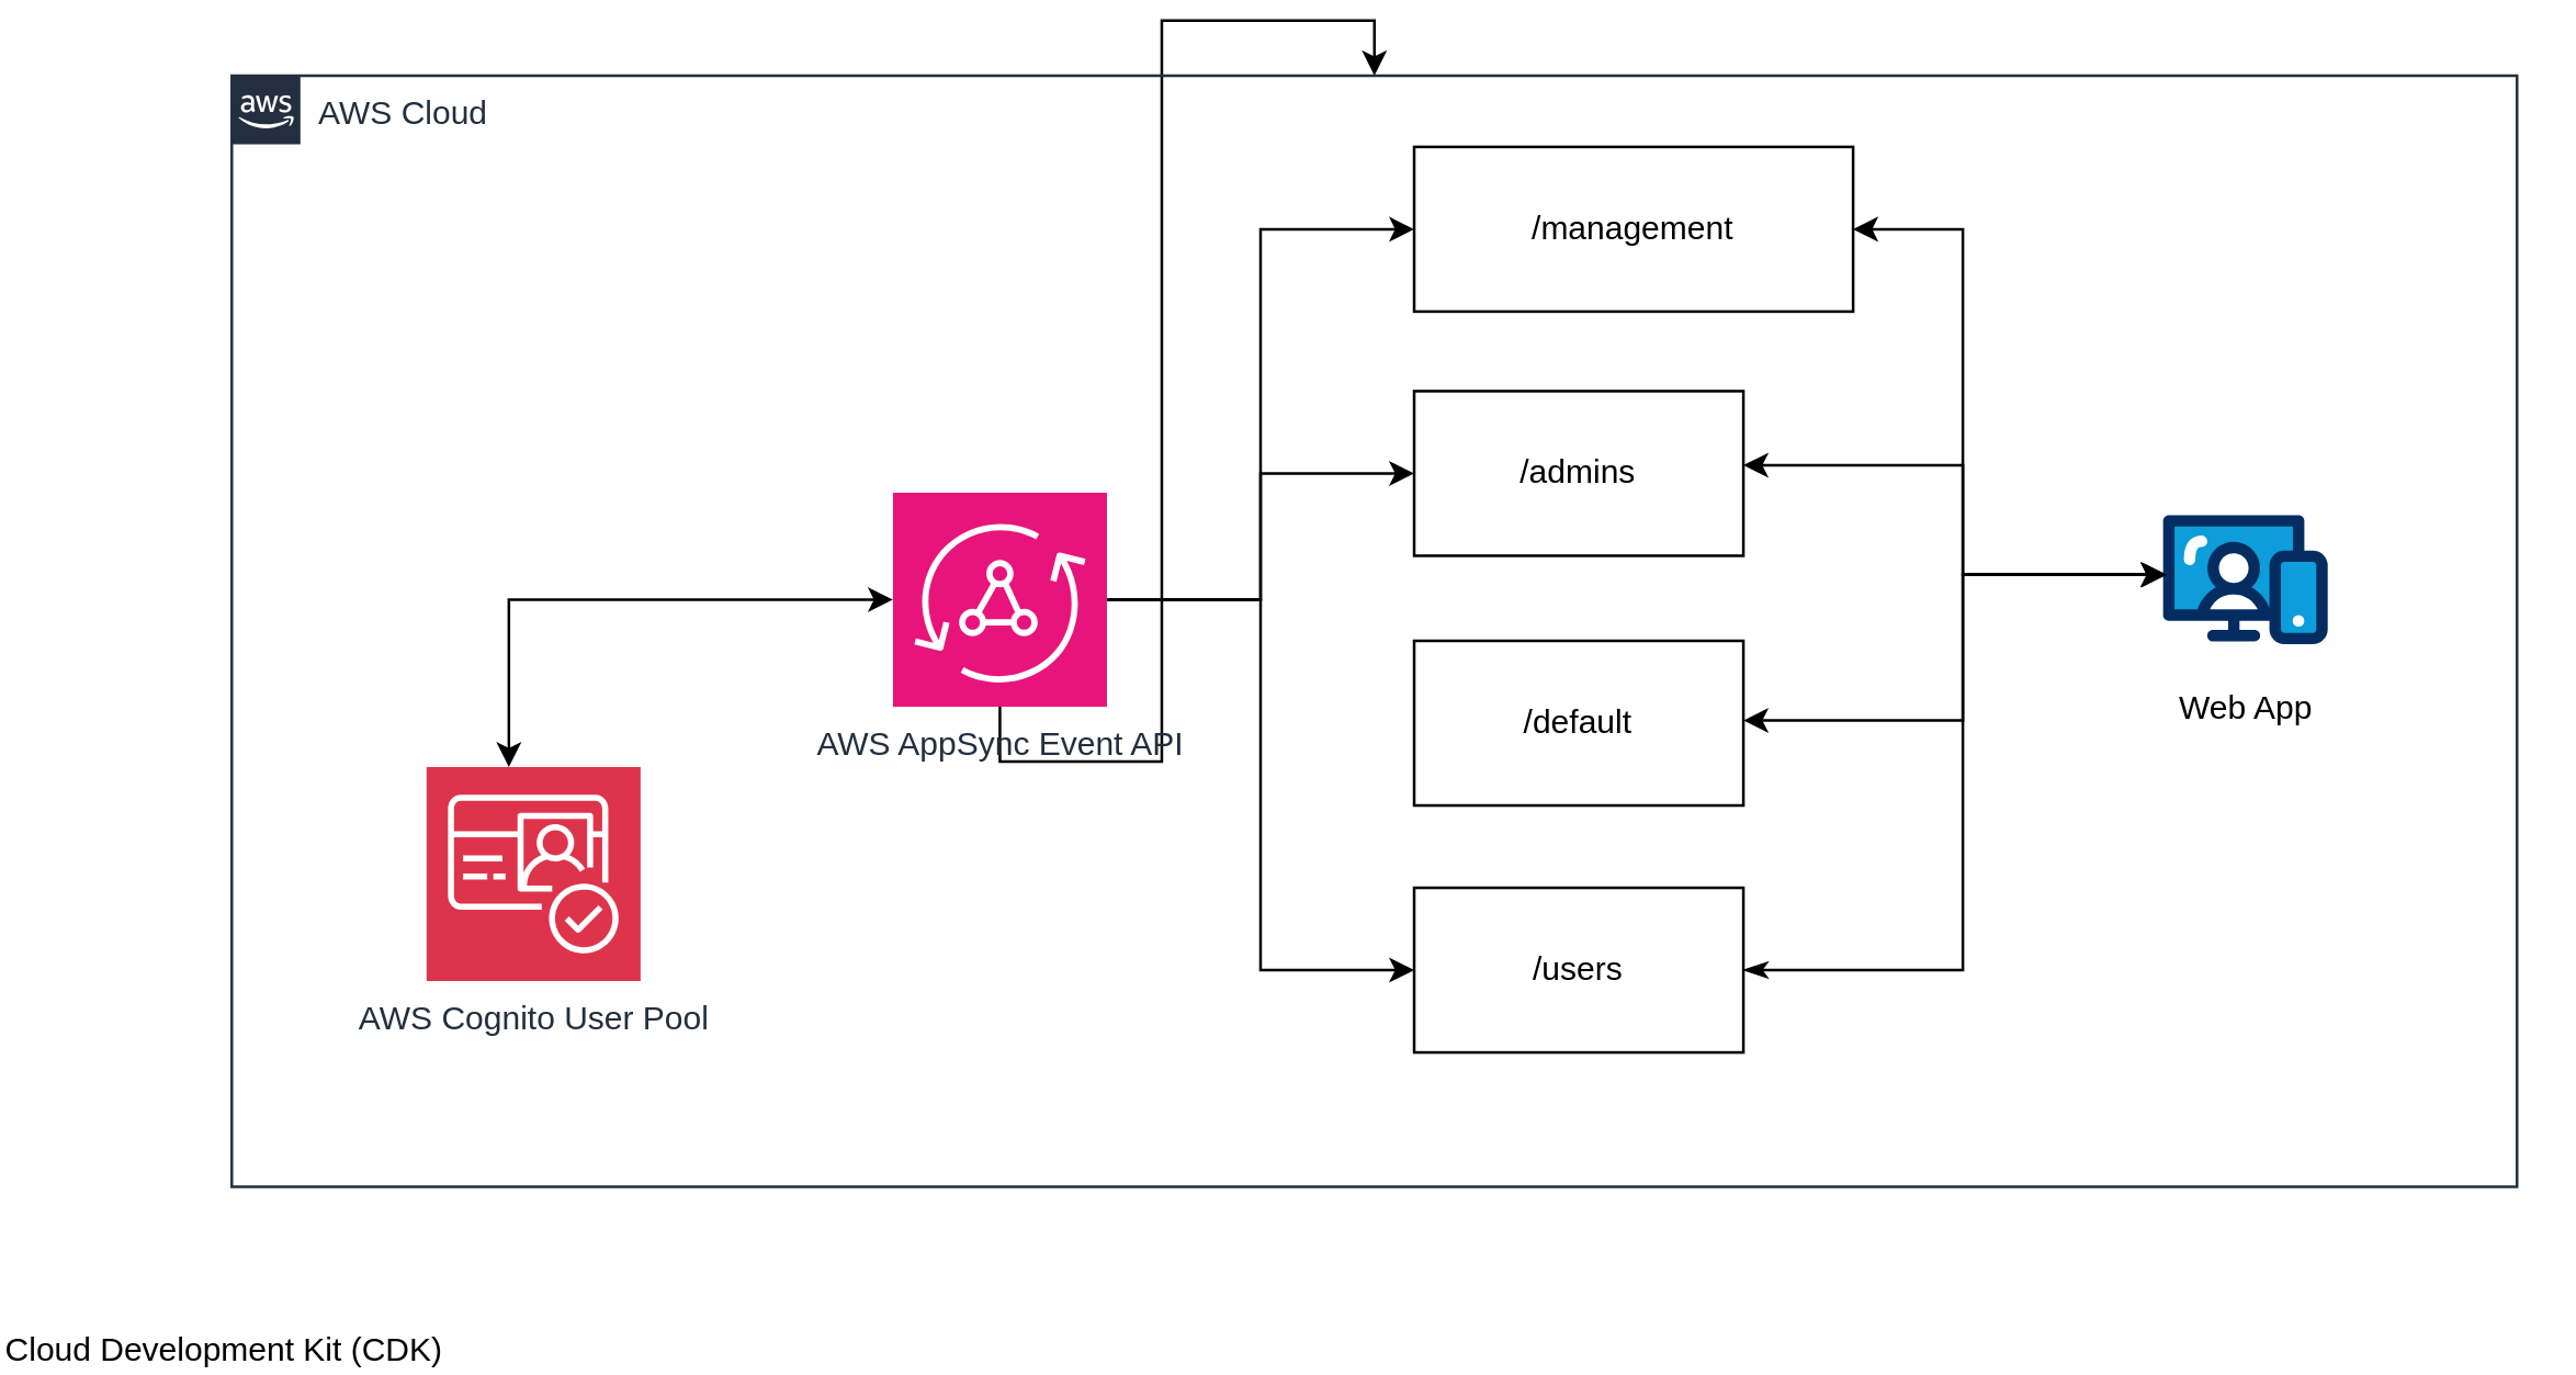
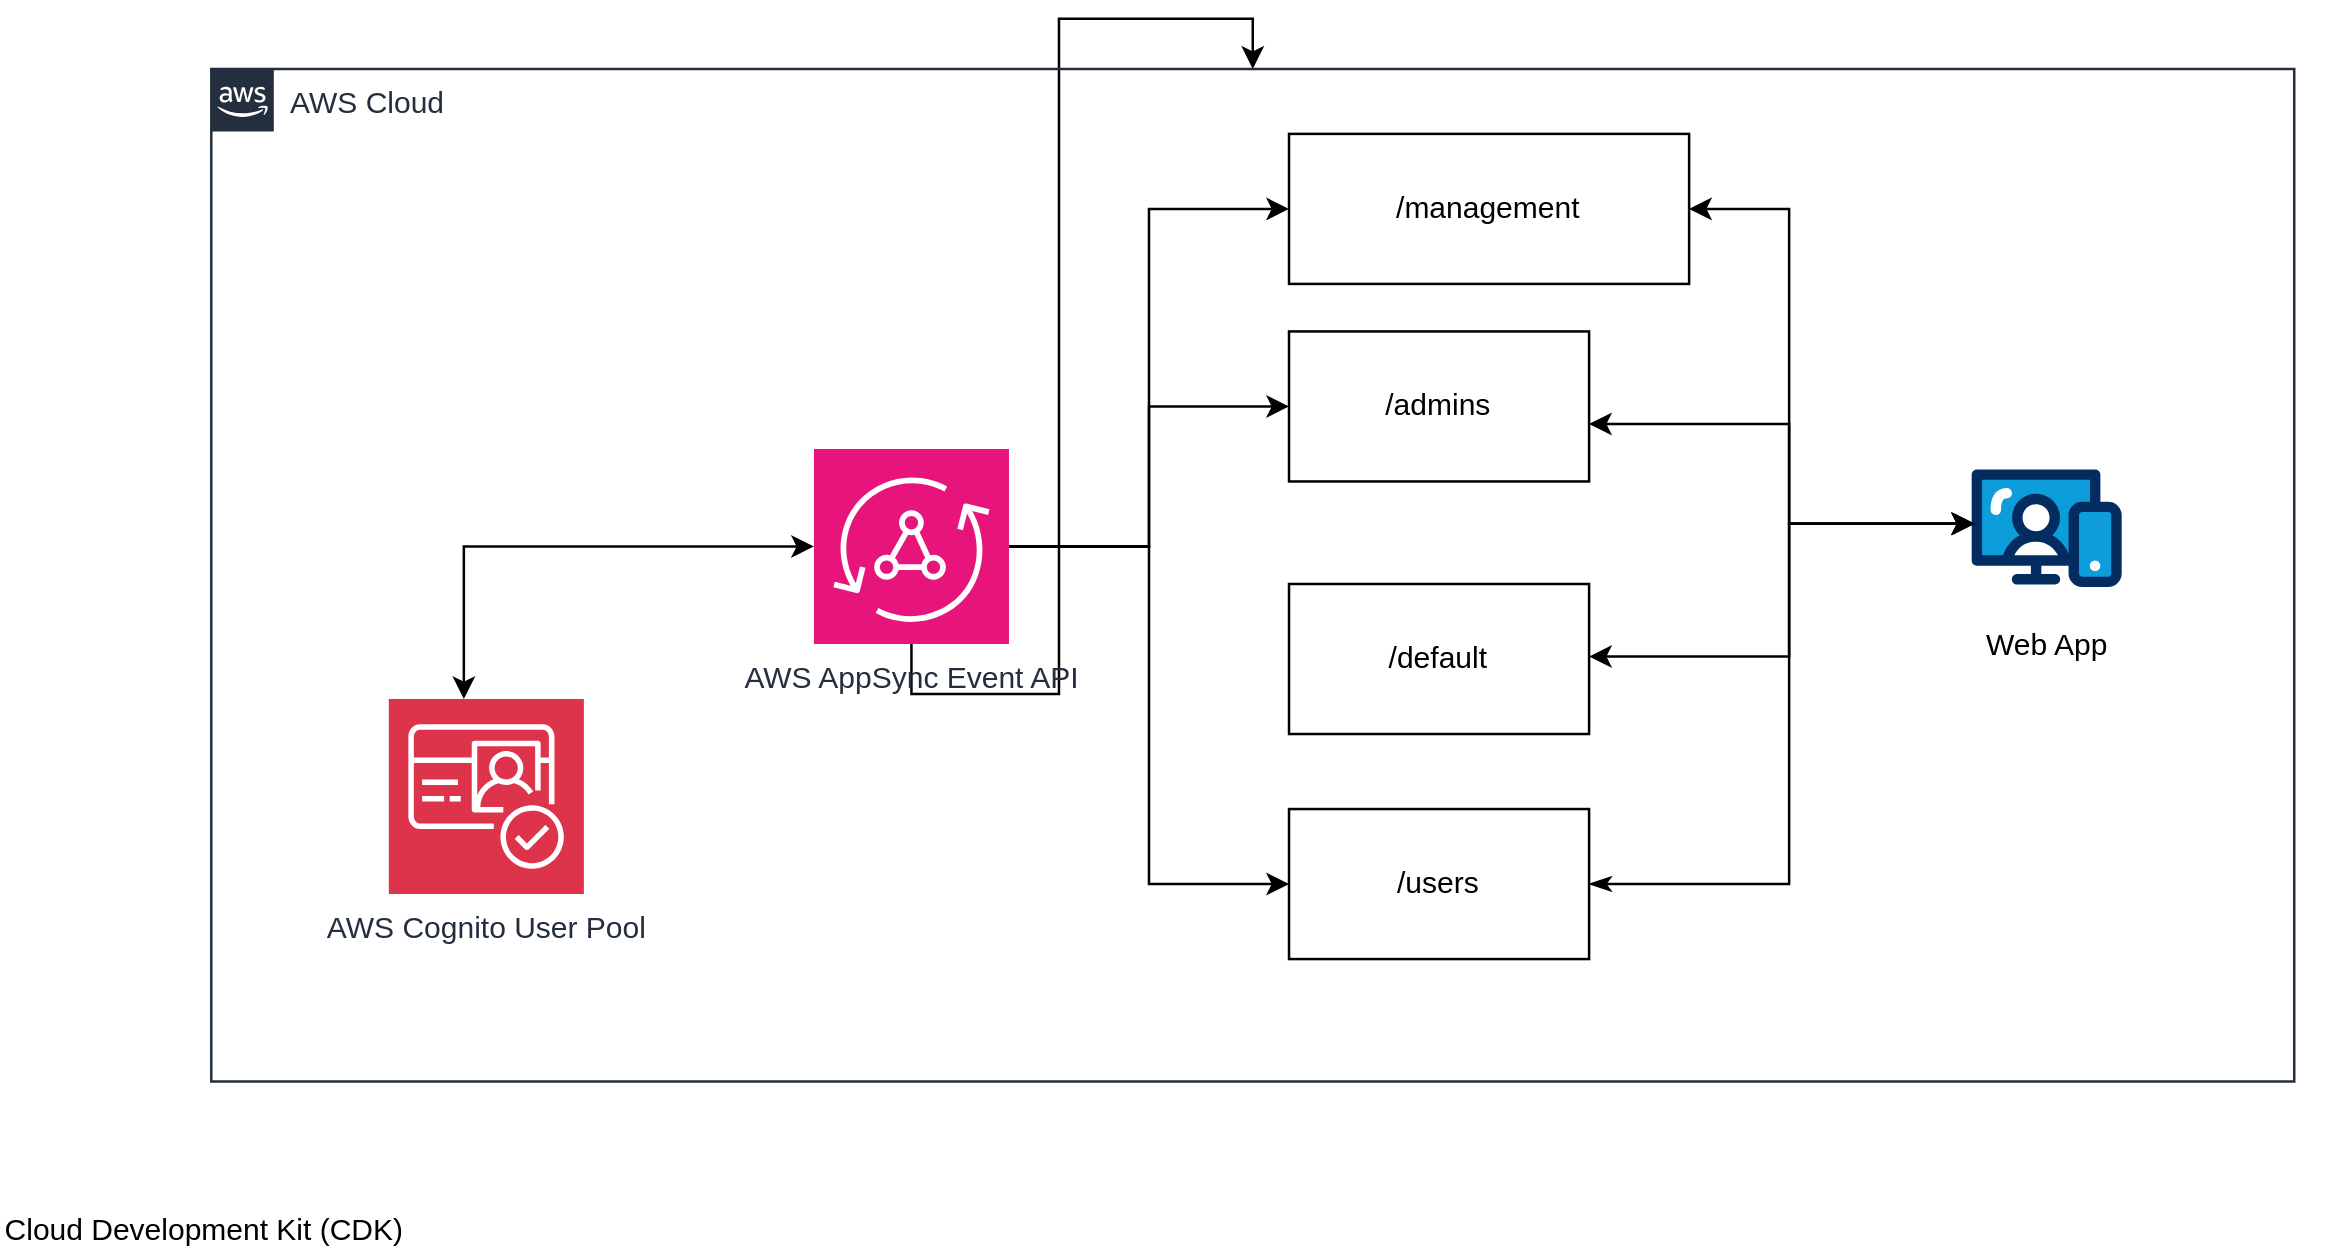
  <mxCell id="0" />
  <mxCell id="1" parent="0" />
  <mxCell id="2" style="edgeStyle=orthogonalEdgeStyle;rounded=0;orthogonalLoop=1;jettySize=auto;html=1;entryX=0;entryY=0.5;entryDx=0;entryDy=0;" edge="1" parent="1" source="6" target="8"><mxGeometry relative="1" as="geometry" /></mxCell>
  <mxCell id="3" style="edgeStyle=orthogonalEdgeStyle;rounded=0;orthogonalLoop=1;jettySize=auto;html=1;entryX=0;entryY=0.5;entryDx=0;entryDy=0;" edge="1" parent="1" source="6" target="9"><mxGeometry relative="1" as="geometry" /></mxCell>
  <mxCell id="4" style="edgeStyle=orthogonalEdgeStyle;rounded=0;orthogonalLoop=1;jettySize=auto;html=1;" edge="1" parent="1" source="6" target="18"><mxGeometry relative="1" as="geometry" /></mxCell>
  <mxCell id="5" style="edgeStyle=orthogonalEdgeStyle;rounded=0;orthogonalLoop=1;jettySize=auto;html=1;entryX=0;entryY=0.5;entryDx=0;entryDy=0;" edge="1" parent="1" source="6" target="13"><mxGeometry relative="1" as="geometry" /></mxCell>
  <mxCell id="6" value="AWS AppSync Event API" style="sketch=0;points=[[0,0,0],[0.25,0,0],[0.5,0,0],[0.75,0,0],[1,0,0],[0,1,0],[0.25,1,0],[0.5,1,0],[0.75,1,0],[1,1,0],[0,0.25,0],[0,0.5,0],[0,0.75,0],[1,0.25,0],[1,0.5,0],[1,0.75,0]];outlineConnect=0;fontColor=#232F3E;fillColor=#E7157B;strokeColor=#ffffff;dashed=0;verticalLabelPosition=bottom;verticalAlign=top;align=center;html=1;fontSize=12;fontStyle=0;aspect=fixed;shape=mxgraph.aws4.resourceIcon;resIcon=mxgraph.aws4.appsync;" vertex="1" parent="1"><mxGeometry x="303" y="172" width="78" height="78" as="geometry" /></mxCell>
  <mxCell id="7" value="Web App" style="verticalLabelPosition=bottom;aspect=fixed;html=1;shape=mxgraph.salesforce.web;" vertex="1" parent="1"><mxGeometry x="766" y="180" width="60" height="47.4" as="geometry" /></mxCell>
  <mxCell id="8" value="/management" style="rounded=0;whiteSpace=wrap;html=1;" vertex="1" parent="1"><mxGeometry x="493" y="46" width="160" height="60" as="geometry" /></mxCell>
- <mxCell id="9" value="/admins" style="rounded=0;whiteSpace=wrap;html=1;" vertex="1" parent="1"><mxGeometry x="493" y="135" width="120" height="60" as="geometry" /></mxCell>
+ <mxCell id="9" value="/admins" style="rounded=0;whiteSpace=wrap;html=1;" vertex="1" parent="1"><mxGeometry x="493" y="125" width="120" height="60" as="geometry" /></mxCell>
  <mxCell id="10" value="/default" style="rounded=0;whiteSpace=wrap;html=1;" vertex="1" parent="1"><mxGeometry x="493" y="226" width="120" height="60" as="geometry" /></mxCell>
  <mxCell id="11" value="AWS Cognito User Pool" style="sketch=0;points=[[0,0,0],[0.25,0,0],[0.5,0,0],[0.75,0,0],[1,0,0],[0,1,0],[0.25,1,0],[0.5,1,0],[0.75,1,0],[1,1,0],[0,0.25,0],[0,0.5,0],[0,0.75,0],[1,0.25,0],[1,0.5,0],[1,0.75,0]];outlineConnect=0;fontColor=#232F3E;fillColor=#DD344C;strokeColor=#ffffff;dashed=0;verticalLabelPosition=bottom;verticalAlign=top;align=center;html=1;fontSize=12;fontStyle=0;aspect=fixed;shape=mxgraph.aws4.resourceIcon;resIcon=mxgraph.aws4.cognito;" vertex="1" parent="1"><mxGeometry x="133" y="272" width="78" height="78" as="geometry" /></mxCell>
  <mxCell id="12" value="" style="endArrow=classic;startArrow=classic;html=1;rounded=0;entryX=0;entryY=0.5;entryDx=0;entryDy=0;entryPerimeter=0;edgeStyle=orthogonalEdgeStyle;" edge="1" parent="1" source="11" target="6"><mxGeometry width="50" height="50" relative="1" as="geometry"><mxPoint x="103" y="272" as="sourcePoint" /><mxPoint x="153" y="222" as="targetPoint" /><Array as="points"><mxPoint x="163" y="211" /></Array></mxGeometry></mxCell>
  <mxCell id="13" value="/users" style="rounded=0;whiteSpace=wrap;html=1;" vertex="1" parent="1"><mxGeometry x="493" y="316" width="120" height="60" as="geometry" /></mxCell>
  <mxCell id="14" style="edgeStyle=orthogonalEdgeStyle;rounded=0;orthogonalLoop=1;jettySize=auto;html=1;entryX=0.016;entryY=0.462;entryDx=0;entryDy=0;entryPerimeter=0;startArrow=classic;startFill=1;" edge="1" parent="1" source="9" target="7"><mxGeometry relative="1" as="geometry"><Array as="points"><mxPoint x="693" y="162" /><mxPoint x="693" y="202" /></Array></mxGeometry></mxCell>
  <mxCell id="15" style="edgeStyle=orthogonalEdgeStyle;rounded=0;orthogonalLoop=1;jettySize=auto;html=1;entryX=0.024;entryY=0.462;entryDx=0;entryDy=0;entryPerimeter=0;startArrow=classic;startFill=1;" edge="1" parent="1" source="10" target="7"><mxGeometry relative="1" as="geometry"><Array as="points"><mxPoint x="693" y="255" /><mxPoint x="693" y="202" /></Array></mxGeometry></mxCell>
  <mxCell id="16" style="edgeStyle=orthogonalEdgeStyle;rounded=0;orthogonalLoop=1;jettySize=auto;html=1;entryX=0.016;entryY=0.462;entryDx=0;entryDy=0;entryPerimeter=0;startArrow=classicThin;startFill=1;" edge="1" parent="1" source="13" target="7"><mxGeometry relative="1" as="geometry"><Array as="points"><mxPoint x="693" y="346" /><mxPoint x="693" y="202" /></Array></mxGeometry></mxCell>
  <mxCell id="17" style="edgeStyle=orthogonalEdgeStyle;rounded=0;orthogonalLoop=1;jettySize=auto;html=1;entryX=0.016;entryY=0.462;entryDx=0;entryDy=0;entryPerimeter=0;startArrow=classic;startFill=1;" edge="1" parent="1" source="8" target="7"><mxGeometry relative="1" as="geometry"><Array as="points"><mxPoint x="693" y="76" /><mxPoint x="693" y="202" /></Array></mxGeometry></mxCell>
  <mxCell id="18" value="AWS Cloud" style="points=[[0,0],[0.25,0],[0.5,0],[0.75,0],[1,0],[1,0.25],[1,0.5],[1,0.75],[1,1],[0.75,1],[0.5,1],[0.25,1],[0,1],[0,0.75],[0,0.5],[0,0.25]];outlineConnect=0;gradientColor=none;html=1;whiteSpace=wrap;fontSize=12;fontStyle=0;container=1;pointerEvents=0;collapsible=0;recursiveResize=0;shape=mxgraph.aws4.group;grIcon=mxgraph.aws4.group_aws_cloud_alt;strokeColor=#232F3E;fillColor=none;verticalAlign=top;align=left;spacingLeft=30;fontColor=#232F3E;dashed=0;" vertex="1" parent="1"><mxGeometry x="62" y="20" width="833" height="405" as="geometry" /></mxCell>
  <mxCell id="19" value="Cloud Development Kit (CDK)" style="shape=image;verticalLabelPosition=bottom;labelBackgroundColor=default;verticalAlign=top;aspect=fixed;imageAspect=0;image=https://miro.medium.com/v2/resize:fit:512/1*jJtxMgwr3HW-HHXIqj67Hw.png;" vertex="1" parent="1"><mxGeometry x="20" y="392" width="79" height="79" as="geometry" /></mxCell>
